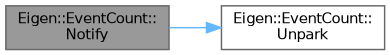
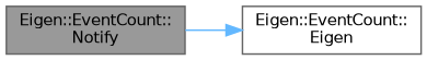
  digraph {
    rankdir=LR
    node [fontname=Helvetica fontsize=10 shape=box style=filled]
    n1 [color=gray40 fillcolor=grey60 fontcolor=black height=0.2 label="Eigen::EventCount::\lNotify" width=0.4]
-   n2 [color=grey40 fillcolor=white height=0.2 label="Eigen::EventCount::\lUnpark" width=0.4]
+   n2 [color=grey40 fillcolor=white height=0.2 label="Eigen::EventCount::\lEigen" width=0.4]
    n1 -> n2 [color=steelblue1 fontname=Helvetica fontsize=10 labelfontname=Helvetica labelfontsize=10 style=solid]
  }
